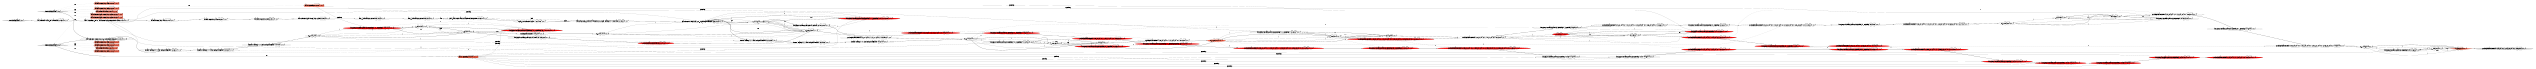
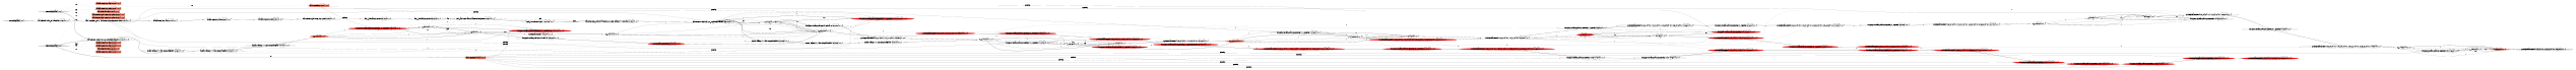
  digraph {
    rankdir=LR
    node [fillcolor=white shape=ellipse style=filled]
    edge [style=bold]
    n1 [label="int i = 0@@@45@@@['0', '0', '1']"]
    n2 [label="i++@@@47@@@['0', '0', '1']"]
    n3 [label="i < 2@@@46@@@['0', '0', '1']" shape=diamond]
    n4 [label="driver.pipeInput(recordFactory.create(topic2,expectedKeys(i(,null))@@@48@@@['0', '0', '1']"]
    n5 [label="proc.checkAndClearProcessResult(\"0:(X0+null<-null) (ts: 0)\",\"1:(X1+null<-null) (ts: 0)\")@@@50@@@['0', '0', '1']"]
    n6 [label="final MockProcessor<Integer,String> proc = supplier.theCapturedProcessor()@@@17@@@['1', '1', '1']"]
    n7 [label="assertTrue(((KTableImpl<?,?,?>)table1).sendingOldValueEnabled())@@@18@@@['0', '0', '1']"]
    n8 [label="i < 2@@@16@@@['1', '1', '0']" shape=diamond]
    n9 [fillcolor=red label="driver.pipeInput(recordFactory.create(topic2,expectedKeys(i(,\"Y\" + expectedKeys(i(,10L * i))@@@18@@@['0', '1', '0']"]
    n10 [label="assertTrue(((KTableImpl<?,?,?>)table2).sendingOldValueEnabled())@@@19@@@['0', '0', '1']"]
    n11 [label="driver.pipeInput(recordFactory.create(topic2,null,\"AnotherVal\",73L))@@@20@@@['0', '1', '0']"]
    n12 [label="int i = 0@@@15@@@['1', '1', '0']"]
    n13 [fillcolor=tomato label="final MockProcessorSupplier<Integer,String> supplier@@@2@@@['1', '1', '0']" shape=box]
    n14 [fillcolor=red label="i++@@@34@@@['1', '0', '0']"]
    n15 [label="i < 2@@@33@@@['1', '0', '0']" shape=diamond]
    n16 [fillcolor=red label="proc.checkAndClearProcessResult(\"0:(null<-null) (ts: 6)\",\"1:(null<-null) (ts: 7)\")@@@36@@@['0', '1', '0']"]
    n17 [fillcolor=red label="driver.pipeInput(recordFactory.create(topic2,expectedKeys(i(,null))@@@35@@@['1', '0', '0']"]
    n18 [fillcolor=red label="proc.checkAndClearProcessResult(\"0:(null<-null) (ts: 0)\",\"1:(null<-null) (ts: 0)\")@@@37@@@['1', '0', '0']"]
    n19 [fillcolor=red label="driver.pipeInput(recordFactory.create(topic1,expectedKey,\"XXXX\" + expectedKey,13L))@@@38@@@['0', '1', '0']"]
-   n20 [label="int i = 0@@@8@@@['1', '1', '0']"]
+   n20 [fillcolor=tomato label="int i = 0@@@8@@@['1', '1', '0']"]
    n21 [label="i < 2@@@9@@@['1', '1', '0']" shape=diamond]
    n22 [label="i++@@@10@@@['1', '1', '0']"]
    n23 [fillcolor=red label="driver.pipeInput(recordFactory.create(topic1,expectedKeys(i(,\"X\" + expectedKeys(i(,5L + i))@@@11@@@['0', '1', '0']"]
    n24 [fillcolor=red label="driver.pipeInput(recordFactory.create(topic1,expectedKeys(i(,\"X\" + expectedKeys(i())@@@11@@@['1', '0', '0']"]
    n25 [label="proc.checkAndClearProcessResult()@@@13@@@['1', '0', '0']"]
    n26 [label="driver.pipeInput(recordFactory.create(topic1,null,\"SomeVal\",42L))@@@13@@@['0', '1', '0']"]
    n27 [label="driver.pipeInput(recordFactory.create(topic2,expectedKey,\"YY\" + expectedKey))@@@38@@@['0', '0', '1']"]
    n28 [label="proc.checkAndClearProcessResult(\"0:(X0+YY0<-null) (ts: 0)\",\"1:(X1+YY1<-null) (ts: 0)\",\"2:(X2+YY2<-null) (ts: 0)\",\"3:(X3+YY3<-null) (ts: 0)\")@@@40@@@['0', '0', '1']"]
    n29 [label="driver.pipeInput(recordFactory.create(topic1,expectedKey,\"X\" + expectedKey))@@@42@@@['0', '0', '1']"]
    n30 [label="final MockProcessor<Integer,String> proc = supplier.theCapturedProcessor()@@@4@@@['1', '1', '0']"]
    n31 [label="assertFalse(((KTableImpl<?,?,?>)table1).sendingOldValueEnabled())@@@5@@@['1', '1', '0']"]
    n32 [label="assertFalse(((KTableImpl<?,?,?>)table2).sendingOldValueEnabled())@@@6@@@['1', '1', '0']"]
    n33 [fillcolor=red label="driver.pipeInput(recordFactory.create(topic1,expectedKey,\"XX\" + expectedKey))@@@39@@@['1', '0', '0']"]
    n34 [fillcolor=red label="proc.checkAndClearProcessResult(\"2:(XX2+YY2<-null) (ts: 0)\",\"3:(XX3+YY3<-null) (ts: 0)\")@@@41@@@['1', '0', '0']"]
    n35 [label="driver.pipeInput(recordFactory.create(topic1,expectedKey,\"XX\" + expectedKey))@@@52@@@['0', '0', '1']"]
    n36 [label="proc.checkAndClearProcessResult(\"0:(X0+null<-null) (ts: 0)\",\"1:(X1+null<-null) (ts: 0)\")@@@26@@@['0', '0', '1']"]
    n37 [label="int i = 0@@@14@@@['1', '0', '0']"]
    n38 [fillcolor=tomato label="int i = 0@@@27@@@['1', '0', '1']"]
    n39 [label="assertFalse(((KTableImpl<?,?,?>)joined).sendingOldValueEnabled())@@@7@@@['1', '1', '0']"]
    n40 [label="final int(( expectedKeys = new int((((edu.fdu.CPPDG.tinypdg.pe.ExpressionInfo@c43de2@@@4@@@['0', '0', '1']"]
    n41 [label="final KTable<Integer,String> table1@@@7@@@['0', '0', '1']"]
    n42 [label="driver.pipeInput(recordFactory.create(topic1,expectedKeys(i(,null))@@@58@@@['0', '0', '1']"]
    n43 [label="driver.pipeInput(recordFactory.create(topic2,expectedKeys(i(,\"Y\" + expectedKeys(i())@@@30@@@['0', '0', '1']"]
    n44 [label="driver.pipeInput(recordFactory.create(topic1,expectedKeys(i(,\"X\" + expectedKeys(i())@@@24@@@['0', '0', '1']"]
    n45 [label="final KTable<Integer,String> table2@@@8@@@['0', '0', '1']"]
    n46 [label="i++@@@57@@@['0', '0', '1']"]
    n47 [label="i++@@@29@@@['1', '0', '1']"]
    n48 [label="i++@@@23@@@['1', '0', '1']"]
    n49 [fillcolor=red label="proc.checkAndClearProcessResult(\"0:(X0+Y0<-null) (ts: 5)\",\"1:(X1+Y1<-null) (ts: 10)\")@@@21@@@['0', '1', '0']"]
    n50 [fillcolor=red label="driver.pipeInput(recordFactory.create(topic1,expectedKey,\"XX\" + expectedKey,7L))@@@23@@@['0', '1', '0']"]
    n51 [label="assertFalse(((KTableImpl<?,?,?>)joined).sendingOldValueEnabled())@@@20@@@['0', '0', '1']"]
    n52 [label="int i = 0@@@21@@@['1', '0', '1']"]
    n53 [label="driver.pipeInput(recordFactory.create(topic1,expectedKey,\"X\" + expectedKey))@@@34@@@['0', '0', '1']"]
    n54 [label="i < 2@@@22@@@['0', '0', '1']" shape=diamond]
    n55 [fillcolor=red label="proc.checkAndClearProcessResult(EMPTY)@@@14@@@['0', '1', '0']"]
    n56 [fillcolor=red label="proc.checkAndClearProcessResult(\"0:(XXX0+YY0<-null) (ts: 6)\",\"1:(XXX1+YY1<-null) (ts: 6)\",\"2:(XXX2+YY2<-null) (ts: 10)\",\"3:(XXX3+YY3<-null) (ts: 15)\")@@@33@@@['0', '1', '0']"]
    n57 [label="driver.pipeInput(recordFactory.create(topic2,expectedKeys(0(,null,5L))@@@34@@@['0', '1', '0']"]
    n58 [label="driver.pipeInput(recordFactory.create(topic2,expectedKeys(1(,null,7L))@@@35@@@['0', '1', '0']"]
    n59 [label="proc.checkAndClearProcessResult(\"0:(X0+Y0<-null) (ts: 0)\",\"1:(X1+Y1<-null) (ts: 0)\")@@@32@@@['1', '0', '1']"]
    n60 [label="proc.checkAndClearProcessResult(\"0:(X0+Y0<-null) (ts: 0)\",\"1:(X1+Y1<-null) (ts: 0)\",\"2:(X2+null<-null) (ts: 0)\",\"3:(X3+null<-null) (ts: 0)\")@@@36@@@['0', '0', '1']"]
    n61 [fillcolor=red label="proc.checkAndClearProcessResult(\"2:(null<-null) (ts: 10)\",\"3:(null<-null) (ts: 20)\")@@@45@@@['0', '1', '0']"]
    n62 [fillcolor=tomato label="i < 3@@@56@@@['0', '0', '1']" shape=diamond]
    n63 [fillcolor=lightgray label="proc.checkAndClearProcessResult(\"1:(null<-null) (ts: 0)\",\"2:(null+YY2<-null) (ts: 0)\")@@@60@@@['0', '0', '1']"]
    n64 [fillcolor=red label="proc.checkAndClearProcessResult(\"0:(X0+YY0<-null) (ts: 0)\",\"1:(X1+YY1<-null) (ts: 0)\",\"2:(X2+YY2<-null) (ts: 0)\",\"3:(X3+YY3<-null) (ts: 0)\")@@@31@@@['1', '0', '0']"]
    n65 [fillcolor=red label="driver.pipeInput(recordFactory.create(topic1,expectedKey,\"XXX\" + expectedKey,6L))@@@31@@@['0', '1', '0']"]
    n66 [label="i < 2@@@28@@@['0', '0', '1']" shape=diamond]
    n67 [fillcolor=red label="proc.checkAndClearProcessResult(\"0:(XX0+Y0<-null) (ts: 7)\",\"1:(XX1+Y1<-null) (ts: 10)\")@@@25@@@['0', '1', '0']"]
    n68 [fillcolor=red label="driver.pipeInput(recordFactory.create(topic2,expectedKey,\"YY\" + expectedKey))@@@25@@@['1', '0', '0']"]
    n69 [fillcolor=red label="driver.pipeInput(recordFactory.create(topic2,expectedKey,\"YY\" + expectedKey,expectedKey * 5L))@@@27@@@['0', '1', '0']"]
    n70 [fillcolor=red label="driver.pipeInput(recordFactory.create(topic1,expectedKeys(2(,null,5L))@@@43@@@['0', '1', '0']"]
    n71 [fillcolor=red label="driver.pipeInput(recordFactory.create(topic1,expectedKeys(3(,null,20L))@@@44@@@['0', '1', '0']"]
    n72 [fillcolor=lightgray label="testNotSendingOldValue['0', '0', '1']" shape=diamond]
    n73 [label="final StreamsBuilder builder = new StreamsBuilder()@@@3@@@['0', '0', '1']"]
    n74 [label="table2 = builder.table(topic2,consumed)@@@12@@@['0', '0', '1']"]
    n75 [label="joined = table1.outerJoin(table2,MockValueJoiner.TOSTRING_JOINER)@@@13@@@['0', '0', '1']"]
    n76 [label="supplier = new MockProcessorSupplier<>()@@@14@@@['0', '0', '1']"]
    n77 [label="final Topology topology = builder.build().addProcessor(\"proc\",supplier,((KTableImpl<?,?,?>)joined).name)@@@15@@@['0', '0', '1']"]
    n78 [fillcolor=red label="proc.checkAndClearProcessResult(\"0:(XX0+YY0<-null) (ts: 7)\",\"1:(XX1+YY1<-null) (ts: 7)\",\"2:(XX2+YY2<-null) (ts: 10)\",\"3:(XX3+YY3<-null) (ts: 15)\")@@@29@@@['0', '1', '0']"]
    n79 [fillcolor=tomato label="final KTable<Integer,String> table1@@@2@@@['0', '1', '0']" shape=box]
    n80 [label="table1 = builder.table(topic1,consumed)@@@11@@@['0', '0', '1']"]
    n81 [label="proc.checkAndClearProcessResult(\"0:(X0+YY0<-null) (ts: 0)\",\"1:(X1+YY1<-null) (ts: 0)\",\"2:(X2+YY2<-null) (ts: 0)\",\"3:(X3+YY3<-null) (ts: 0)\")@@@44@@@['0', '0', '1']"]
    n82 [label="proc.checkAndClearProcessResult(\"0:(XX0+null<-null) (ts: 0)\",\"1:(XX1+null<-null) (ts: 0)\",\"2:(XX2+YY2<-null) (ts: 0)\",\"3:(XX3+YY3<-null) (ts: 0)\")@@@54@@@['0', '0', '1']"]
    n83 [label="int i = 1@@@55@@@['0', '0', '1']"]
    n84 [label="proc.checkAndClearProcessResult(\"0:(X0+Y0<-null) (ts: 0)\",\"1:(X1+Y1<-null) (ts: 0)\")@@@19@@@['1', '0', '0']"]
    n85 [label="final KTable<Integer,String> joined@@@9@@@['0', '0', '1']"]
    n86 [label="final MockProcessorSupplier<Integer,String> supplier@@@10@@@['0', '0', '1']"]
    n87 [fillcolor=red label="driver.pipeInput(recordFactory.create(topic1,expectedKeys(0(,null,0L))@@@41@@@['0', '1', '0']"]
    n88 [fillcolor=red label="driver.pipeInput(recordFactory.create(topic1,expectedKeys(1(,null,42L))@@@42@@@['0', '1', '0']"]
    n89 [fillcolor=tomato label="final StreamsBuilder builder@@@2@@@['0', '1', '0']" shape=box]
    n90 [fillcolor=red label="proc.checkAndClearProcessResult(\"2:(XXXX2+YY2<-null) (ts: 13)\",\"3:(XXXX3+YY3<-null) (ts: 15)\")@@@40@@@['0', '1', '0']"]
    n91 [fillcolor=lightgray label="doTestNotSendingOldValues['1', '0', '0']" shape=diamond]
    n92 [fillcolor=tomato label="final int(( expectedKeys@@@2@@@['1', '0', '0']" shape=box]
    n93 [fillcolor=tomato label="final KTable<Integer,String> joined@@@2@@@['1', '0', '0']" shape=box]
    n94 [fillcolor=tomato label="final StreamsBuilder builder@@@2@@@['1', '0', '0']" shape=box]
    n95 [fillcolor=tomato label="final MockProcessorSupplier<Integer,String> supplier@@@2@@@['1', '0', '0']" shape=box]
    n96 [fillcolor=tomato label="final KTable<Integer,String> table2@@@2@@@['1', '0', '0']" shape=box]
    n97 [fillcolor=lightgray label="doTestNotSendingOldValues['0', '1', '0']" shape=diamond]
    n98 [fillcolor=tomato label="final int(( expectedKeys@@@2@@@['0', '1', '0']" shape=box]
    n99 [fillcolor=tomato label="final KTable<Integer,String> joined@@@2@@@['0', '1', '0']" shape=box]
    n100 [fillcolor=tomato label="final KTable<Integer,String> table2@@@2@@@['0', '1', '0']" shape=box]
    n1 -> n2 [label=i style=solid]
    n1 -> n3 [label=i style=solid]
    n1 -> n3
    n1 -> n4 [label=i style=solid]
    n2 -> n3
    n2 -> n3 [label=i style=solid]
    n2 -> n4 [label=i style=solid]
    n3 -> n2 [label=true style=dotted]
    n3 -> n4 [label=true style=dotted]
    n3 -> n4
    n3 -> n5
    n4 -> n2
    n5 -> n35
    n6 -> n7
    n6 -> n8 [label=i style=solid]
    n6 -> n8
    n6 -> n9 [label=i style=solid]
    n6 -> n9 [label=0 style=dashed]
    n7 -> n10
    n8 -> n6 [label=i style=solid]
    n8 -> n6 [label=true style=dotted]
    n8 -> n9 [label=true style=dotted]
    n8 -> n9
    n8 -> n11
    n8 -> n12
    n8 -> n12 [label=i style=solid]
    n9 -> n6
    n10 -> n51
    n11 -> n49
    n12 -> n6 [label=i style=solid]
    n12 -> n6 [label=true style=dotted]
    n12 -> n6
    n12 -> n8 [label=true style=dotted]
    n12 -> n8
    n12 -> n8 [label=i style=solid]
    n12 -> n9 [label=i style=solid]
    n12 -> n84
    n14 -> n15
    n14 -> n15 [label=i style=solid]
    n14 -> n16 [label=0 style=dashed]
    n14 -> n17 [label=i style=solid]
    n15 -> n14 [label=true style=dotted]
    n15 -> n17 [label=true style=dotted]
    n15 -> n17
    n15 -> n18
    n16 -> n19
    n17 -> n14
    n18 -> n5 [label=0 style=dashed]
    n18 -> n33
    n19 -> n90
    n20 -> n21
    n20 -> n21 [label=i style=solid]
    n20 -> n22 [label=i style=solid]
    n20 -> n23 [label=i style=solid]
    n20 -> n24 [label=i style=solid]
    n21 -> n22 [label=joined style=dotted]
    n21 -> n23
    n21 -> n23 [label=true style=dotted]
    n21 -> n24
    n21 -> n24 [label=true style=dotted]
    n21 -> n25
    n21 -> n26
    n22 -> n21 [label=i style=solid]
    n22 -> n21
    n22 -> n23 [label=i style=solid]
    n22 -> n24 [label=i style=solid]
    n23 -> n22
    n24 -> n22
    n24 -> n23 [label=0 style=dashed]
    n25 -> n36 [label=0 style=dashed]
    n25 -> n37
    n26 -> n55
    n27 -> n28
    n28 -> n29
    n29 -> n81
    n30 -> n31
    n31 -> n7 [label=0 style=dashed]
    n31 -> n32
    n32 -> n10 [label=0 style=dashed]
    n32 -> n39
    n33 -> n19 [label=0 style=dashed]
    n33 -> n34
    n34 -> n82 [label=0 style=dashed]
    n34 -> n90 [label=0 style=dashed]
    n35 -> n82
    n36 -> n38
    n37 -> n6 [label=i style=solid]
    n37 -> n8 [label=i style=solid]
    n37 -> n12 [label=i style=solid]
    n37 -> n12
    n38 -> n28 [label=0 style=dashed]
    n38 -> n43 [label=i style=solid]
    n38 -> n47 [label=i style=solid]
    n38 -> n47
    n38 -> n66 [label=i style=solid]
    n38 -> n66
    n38 -> n78 [label=0 style=dashed]
    n39 -> n20
    n40 -> n4 [label=expectedKeys style=solid]
    n40 -> n41
    n40 -> n42 [label=expectedKeys style=solid]
    n40 -> n43 [label=expectedKeys style=solid]
    n40 -> n44 [label=expectedKeys style=solid]
    n41 -> n45
    n42 -> n46
    n43 -> n47
    n44 -> n48
    n45 -> n85
    n46 -> n42 [label=i style=solid]
    n46 -> n62 [label=i style=solid]
    n46 -> n62
    n47 -> n43 [label=i style=solid]
    n47 -> n64
    n47 -> n65 [label=0 style=dashed]
    n47 -> n66
    n47 -> n66 [label=i style=solid]
    n48 -> n44 [label=i style=solid]
    n48 -> n54
    n48 -> n54 [label=i style=solid]
    n48 -> n60 [label=0 style=dashed]
    n48 -> n67 [label=0 style=dashed]
    n48 -> n68
    n49 -> n50
    n50 -> n67
    n51 -> n52
    n52 -> n44 [label=i style=solid]
    n52 -> n48
    n52 -> n48 [label=i style=solid]
    n52 -> n50 [label=0 style=dashed]
    n52 -> n53 [label=0 style=dashed]
    n52 -> n54 [label=i style=solid]
    n52 -> n54
    n53 -> n60
    n54 -> n36
    n54 -> n44
    n54 -> n44 [label=true style=dotted]
    n54 -> n48 [label=true style=dotted]
    n55 -> n12
    n56 -> n57
    n57 -> n58
    n58 -> n16
    n59 -> n14 [label=i style=solid]
    n59 -> n15
    n59 -> n15 [label=i style=solid]
    n59 -> n17 [label=i style=solid]
    n59 -> n53
    n60 -> n27
    n62 -> n42 [label=true style=dotted]
    n62 -> n42
    n62 -> n46 [label=true style=dotted]
    n62 -> n63
    n64 -> n56 [label=0 style=dashed]
    n64 -> n59
    n65 -> n56
    n66 -> n43 [label=true style=dotted]
    n66 -> n43
    n66 -> n47 [label=true style=dotted]
    n66 -> n59
    n67 -> n69
    n68 -> n38
    n68 -> n69 [label=0 style=dashed]
    n69 -> n78
    n70 -> n71
    n71 -> n61
    n72 -> n73
    n73 -> n40
    n74 -> n75 [label=table2 style=solid]
    n74 -> n75
    n75 -> n76
    n75 -> n77 [label=joined style=solid]
    n76 -> n77
    n76 -> n77 [label=supplier style=solid]
    n77 -> n6
    n78 -> n65
    n80 -> n74
    n81 -> n1
    n82 -> n83
    n83 -> n42 [label=i style=solid]
    n83 -> n46 [label=i style=solid]
    n83 -> n62 [label=i style=solid]
    n83 -> n62
    n84 -> n52
    n85 -> n86
    n86 -> n80
    n87 -> n88
    n88 -> n70
    n90 -> n87
    n91 -> n13 [label=true style=dotted]
    n91 -> n30
    n91 -> n92 [label=true style=dotted]
    n91 -> n93 [label=true style=dashed]
    n91 -> n94 [label=true style=dotted]
    n91 -> n95 [label=true style=dotted]
    n91 -> n96 [label=true style=dotted]
    n92 -> n6 [label=expectedKeys style=solid]
    n92 -> n17 [label=expectedKeys style=solid]
    n92 -> n24 [label=expectedKeys style=solid]
    n97 -> n13 [label=true style=dotted]
    n97 -> n30
    n97 -> n79 [label=true style=dotted]
    n97 -> n89 [label=true style=dotted]
    n97 -> n98 [label=true]
    n97 -> n99 [label=true style=dotted]
-   n97 -> n100 [label=true style=dotted]
+   n97 -> n100 [label=joined style=dotted]
    n98 -> n9 [label=expectedKeys style=solid]
    n98 -> n23 [label=expectedKeys style=solid]
    n98 -> n57 [label=expectedKeys style=solid]
    n98 -> n58 [label=expectedKeys style=solid]
    n98 -> n70 [label=expectedKeys style=solid]
    n98 -> n71 [label=expectedKeys style=solid]
    n98 -> n87 [label=expectedKeys style=solid]
    n98 -> n88 [label=expectedKeys style=solid]
  }
